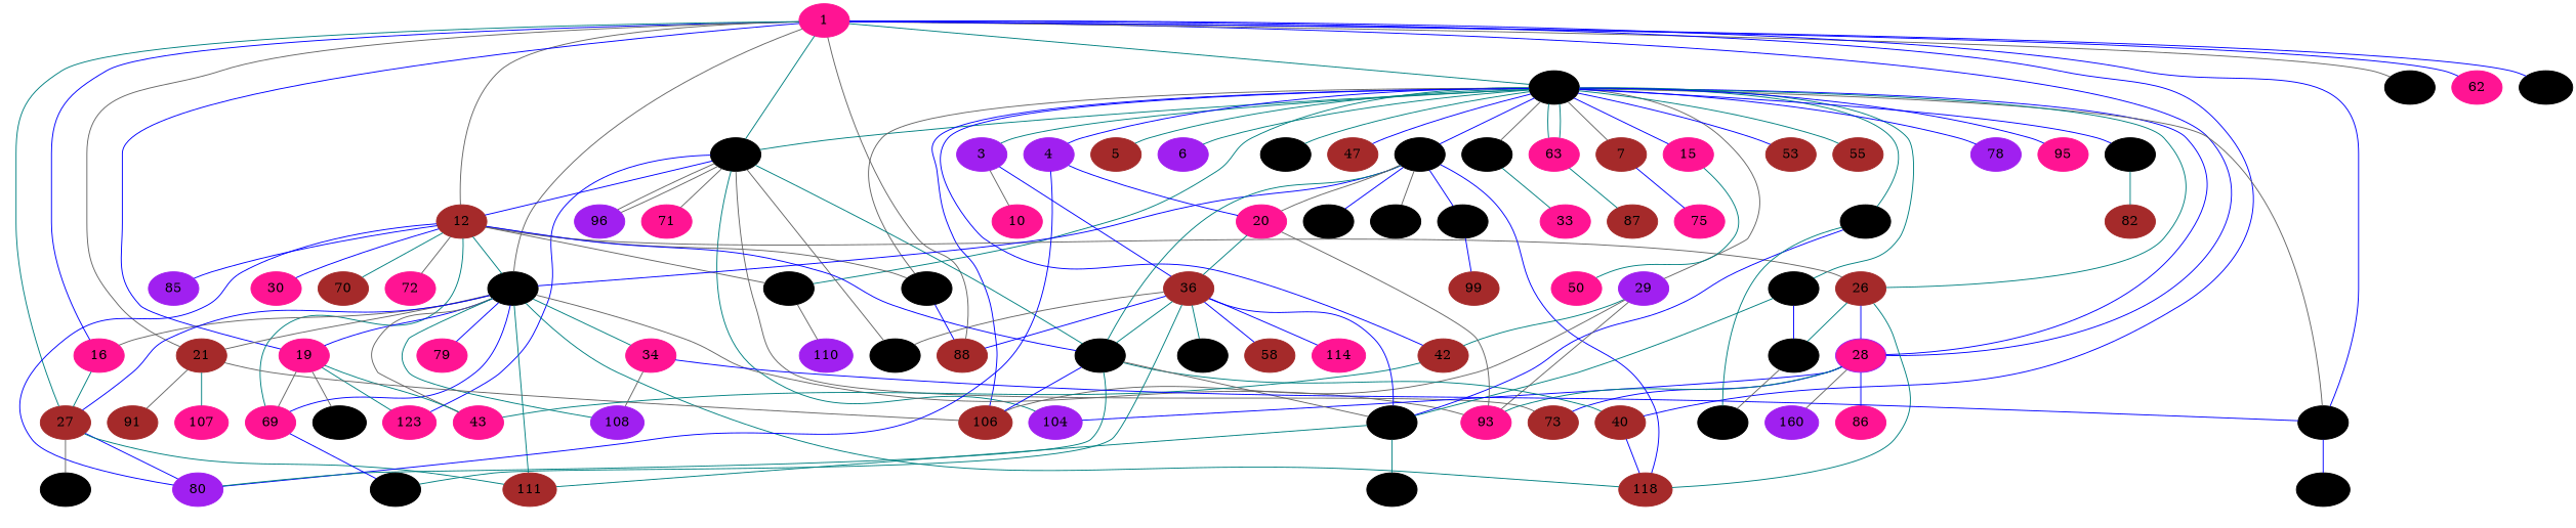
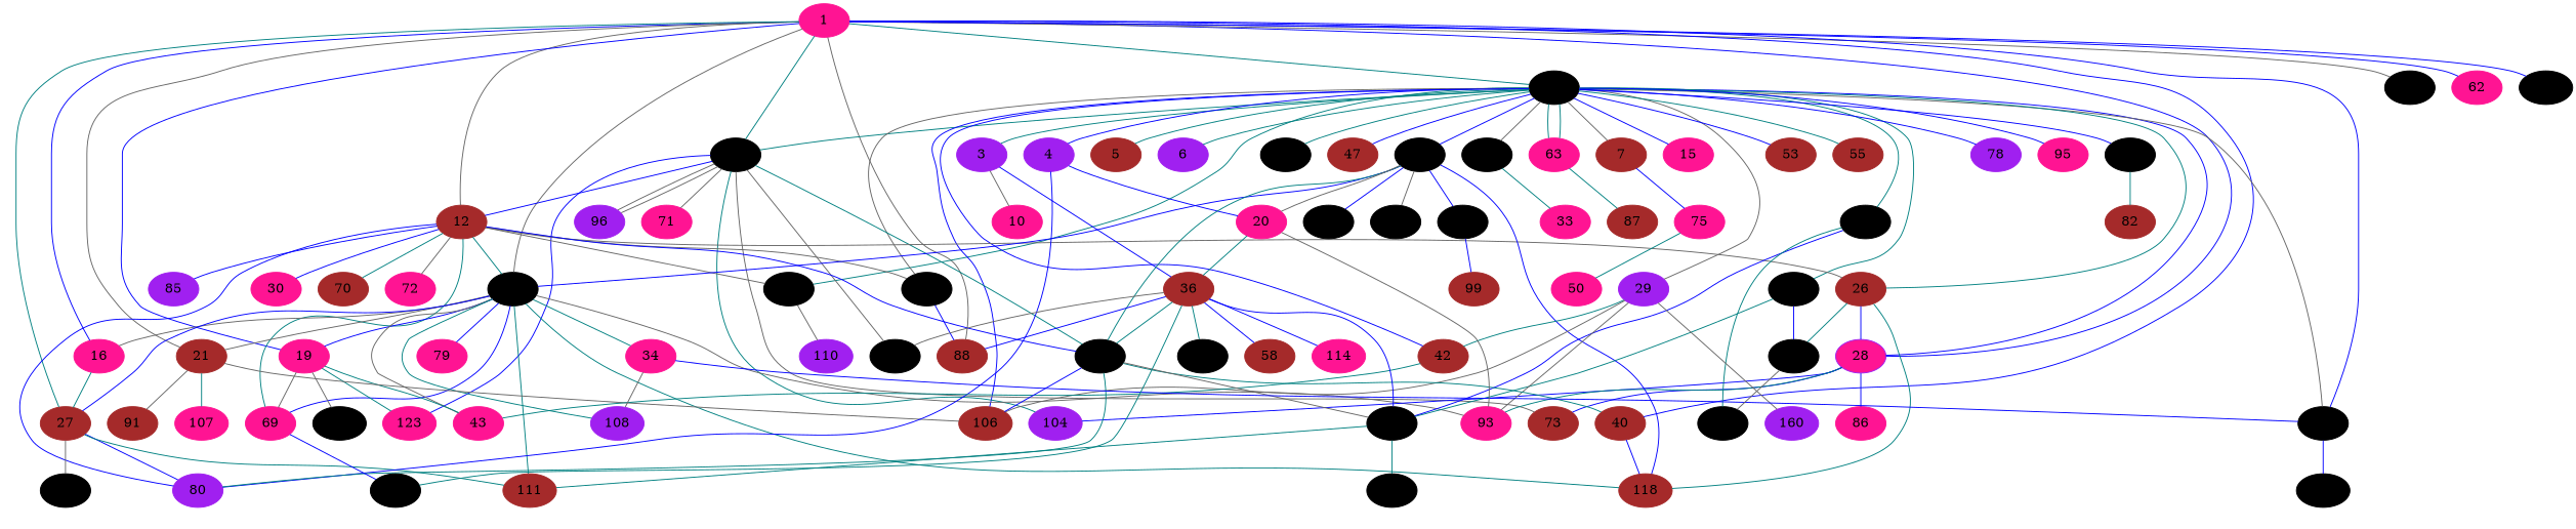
  graph {
    node [color=black style=filled]
    edge [color=blue]
    1 [color=deeppink super="+122"]
    2 [super="+11"]
    8 [super="+25"]
    12 [color=brown super="+61"]
    14 [super="+119"]
    16 [color=deeppink]
    19 [color=deeppink super="+120"]
    21 [color=brown super="+32"]
    27 [color=brown super="+113"]
    28 [color=purple fillcolor=deeppink super="+41"]
    35 [super="+116"]
    40 [color=brown super="+64"]
    45 [super="+57"]
    62 [color=deeppink]
    88 [color=brown super="+90"]
    102
    3 [color=purple]
    4 [color=purple super="+52"]
    5 [color=brown]
    6 [color=purple]
    7 [color=brown]
    9
    13 [super="+51"]
    15 [color=deeppink super="+121"]
    17 [super="+77"]
    18
    23
    24 [super="+68"]
    26 [color=brown super="+117"]
    29 [color=purple super="+66"]
    42 [color=brown]
    47 [color=brown]
    53 [color=brown super="+84"]
    55 [color=brown]
    63 [color=deeppink super="+92"]
    67 [super="+124"]
    74 [super="+94"]
    78 [color=purple]
    95 [color=deeppink]
    106 [color=brown]
    38 [super="+44"]
    46
    71 [color=deeppink]
    73 [color=brown]
    96 [color=purple]
    104 [color=purple]
    123 [color=deeppink]
    80 [color=purple super="+98"]
    30 [color=deeppink]
    69 [color=deeppink super="+103"]
    70 [color=brown]
    72 [color=deeppink]
    85 [color=purple]
    118 [color=brown]
    34 [color=deeppink super="+48"]
    43 [color=deeppink super="+65"]
    79 [color=deeppink]
    93 [color=deeppink super="+115"]
    108 [color=purple]
    111 [color=brown]
    101
    91 [color=brown]
    107 [color=deeppink]
    59 [super="+105"]
    86 [color=deeppink]
    n66 [color=purple label=160]
    112
    10 [color=deeppink super="+83"]
    36 [color=brown super="+37"]
    20 [color=deeppink super="+76"]
    75 [color=deeppink]
    33 [color=deeppink super="+89"]
    22
    39
    49
    50 [color=deeppink]
    110 [color=purple]
    31
    60 [super="+109"]
    54
    87 [color=brown]
    82 [color=brown]
    56
    58 [color=brown]
    81
    114 [color=deeppink]
    99 [color=brown]
    97
    1 -- 2 [color=teal]
    1 -- 8 [color=teal]
    1 -- 12 [color=gray40]
    1 -- 14 [color=gray40]
    1 -- 16
    1 -- 19
    1 -- 21 [color=gray40]
    1 -- 27 [color=teal]
    1 -- 28
    1 -- 35 [color=gray40]
    1 -- 40
    1 -- 45
    1 -- 62
    1 -- 88 [color=gray40]
    1 -- 102
    2 -- 8 [color=teal weight=2]
    2 -- 28
    2 -- 45 [color=gray40]
    2 -- 3 [color=teal]
    2 -- 4
    2 -- 5 [color=teal]
    2 -- 6 [color=teal]
    2 -- 7 [color=gray40]
    2 -- 9 [color=gray40]
    2 -- 13
    2 -- 15 [weight=3]
    2 -- 17 [color=teal]
    2 -- 18 [color=teal]
    2 -- 23 [color=teal]
    2 -- 24 [color=teal weight=2]
    2 -- 26 [color=teal]
    2 -- 29 [color=gray40]
    2 -- 42
    2 -- 47
    2 -- 53
    2 -- 55 [color=teal]
    2 -- 63 [color=teal]
    2 -- 63 [color=teal]
    2 -- 67
    2 -- 74 [color=gray40]
    2 -- 78
    2 -- 95
    2 -- 106
    8 -- 12
    8 -- 38 [color=teal]
    8 -- 46 [color=gray40]
    8 -- 71 [color=gray40]
    8 -- 73 [color=gray40]
    8 -- 96 [color=gray40]
    8 -- 96 [color=gray40]
    8 -- 104 [color=teal]
    8 -- 123
    12 -- 14 [color=teal]
    12 -- 17 [color=gray40 weight=2]
    12 -- 26 [color=gray40]
    12 -- 74 [color=gray40 weight=2]
    12 -- 38
    12 -- 80
    12 -- 30
    12 -- 69 [color=teal]
    12 -- 70 [color=teal]
    12 -- 72 [color=gray40]
    12 -- 85
    14 -- 16 [color=gray40]
    14 -- 19
    14 -- 21 [color=gray40]
    14 -- 27
    14 -- 69
    14 -- 118 [color=teal]
    14 -- 34 [color=teal]
    14 -- 43 [color=gray40 weight=2]
    14 -- 79
    14 -- 93 [color=gray40]
    14 -- 108 [color=teal]
    14 -- 111 [color=teal]
    16 -- 27 [color=teal]
    19 -- 123 [color=teal]
    19 -- 69 [color=gray40]
    19 -- 43 [color=teal]
    19 -- 101 [color=gray40]
    21 -- 106 [color=gray40]
    21 -- 91 [color=gray40]
    21 -- 107 [color=teal]
    27 -- 80
    27 -- 111 [color=teal]
    27 -- 59 [color=gray40]
    28 -- 73
    28 -- 104
    28 -- 93 [color=teal]
    28 -- 86
-   28 -- n66 [color=gray40]
+   29 -- n66 [color=gray40]
    40 -- 118
    45 -- 112
    3 -- 10 [color=gray40]
    3 -- 36
    4 -- 80
    4 -- 20
    7 -- 75
    9 -- 33 [color=teal]
    13 -- 14
    13 -- 38 [color=teal]
    13 -- 118
    13 -- 20 [color=gray40]
    13 -- 22
    13 -- 39 [color=gray40]
    13 -- 49
-   15 -- 50 [color=teal]
+   75 -- 50 [color=teal]
    17 -- 110 [color=gray40]
    18 -- 31
    18 -- 60 [color=teal]
    24 -- 60
    24 -- 54 [color=teal]
    26 -- 28
    26 -- 118 [color=teal]
    26 -- 31 [color=teal]
    29 -- 42 [color=teal]
    29 -- 106 [color=gray40]
    29 -- 93 [color=gray40]
    42 -- 43 [color=teal]
    63 -- 87 [color=teal]
    67 -- 82 [color=teal]
    74 -- 88
    38 -- 40 [color=teal]
    38 -- 106
    38 -- 80 [color=teal]
    38 -- 60 [color=gray40]
    69 -- 81
    34 -- 45
    34 -- 108 [color=gray40]
    36 -- 88
    36 -- 38 [color=teal]
    36 -- 46 [color=gray40]
    36 -- 60
    36 -- 56 [color=teal]
    36 -- 58
    36 -- 81 [color=teal]
    36 -- 114
    20 -- 93 [color=gray40]
    20 -- 36 [color=teal]
    49 -- 99
    31 -- 54 [color=gray40]
    60 -- 111 [color=teal]
    60 -- 97 [color=teal]
  }
